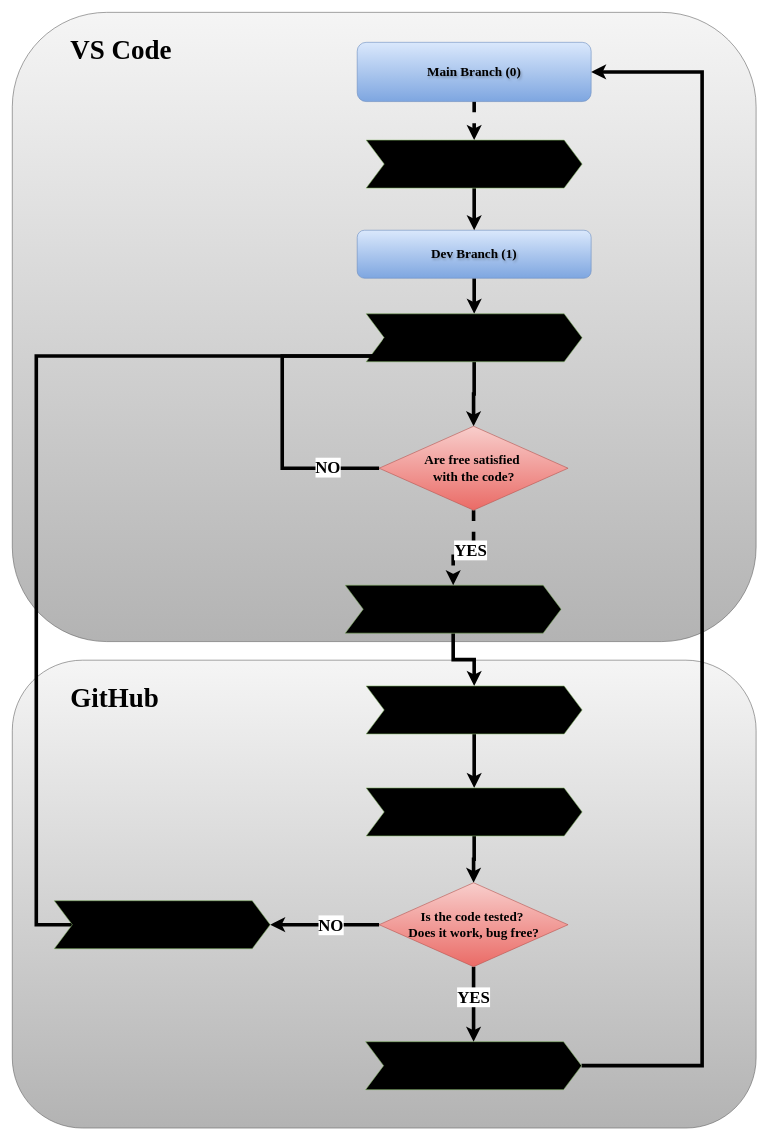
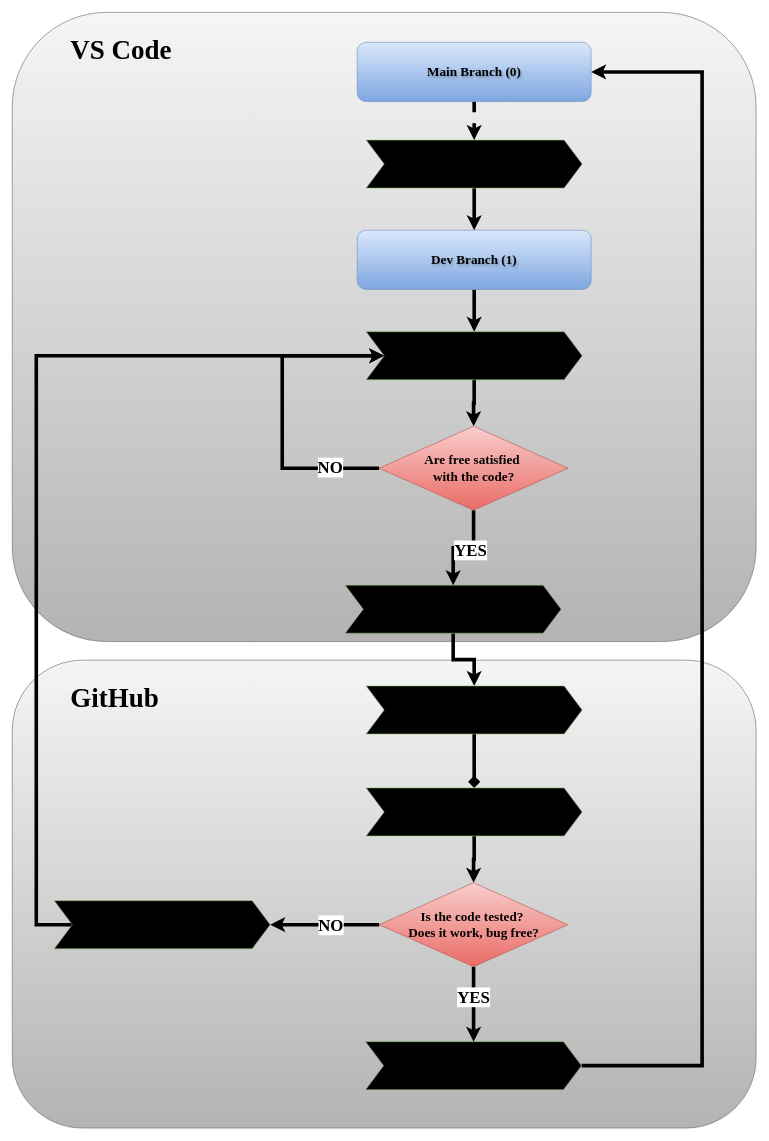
  <mxCell id="0" />
  <mxCell id="1" parent="0" />
  <mxCell id="2" value="&lt;font style=&quot;font-size: 45px;&quot; face=&quot;Garamond&quot;&gt;&lt;b style=&quot;&quot;&gt;VS Code&lt;/b&gt;&lt;/font&gt;" style="rounded=1;whiteSpace=wrap;html=1;align=left;fillColor=#f5f5f5;gradientColor=#b3b3b3;strokeColor=#666666;verticalAlign=top;spacingTop=29;spacingLeft=95;" vertex="1" parent="1"><mxGeometry x="20" y="20" width="1240" height="1049" as="geometry" /></mxCell>
  <mxCell id="3" value="&lt;font style=&quot;font-size: 45px;&quot; face=&quot;Garamond&quot;&gt;&lt;b style=&quot;&quot;&gt;GitHub&lt;/b&gt;&lt;/font&gt;" style="rounded=1;whiteSpace=wrap;html=1;align=left;fillColor=#f5f5f5;gradientColor=#b3b3b3;strokeColor=#666666;verticalAlign=top;spacingTop=29;spacingLeft=95;" vertex="1" parent="1"><mxGeometry x="20" y="1100" width="1240" height="780" as="geometry" /></mxCell>
  <mxCell id="4" style="edgeStyle=orthogonalEdgeStyle;rounded=0;orthogonalLoop=1;jettySize=auto;html=1;exitX=0.5;exitY=1;exitDx=0;exitDy=0;entryX=0.5;entryY=0;entryDx=0;entryDy=0;strokeWidth=6;" edge="1" parent="1" source="5" target="9"><mxGeometry relative="1" as="geometry" /></mxCell>
- <mxCell id="5" value="&lt;font face=&quot;Garamond&quot; style=&quot;font-size: 22px;&quot;&gt;&lt;b&gt;Dev Branch (1)&lt;/b&gt;&lt;/font&gt;" style="rounded=1;whiteSpace=wrap;html=1;fontSize=12;glass=0;strokeWidth=1;shadow=0;fillColor=#dae8fc;strokeColor=#6c8ebf;textShadow=1;gradientColor=#7ea6e0;" parent="1" vertex="1"><mxGeometry x="595" y="383.25" width="390" height="80" as="geometry" /></mxCell>
+ <mxCell id="5" value="&lt;font face=&quot;Garamond&quot; style=&quot;font-size: 22px;&quot;&gt;&lt;b&gt;Dev Branch (1)&lt;/b&gt;&lt;/font&gt;" style="rounded=1;whiteSpace=wrap;html=1;fontSize=12;glass=0;strokeWidth=1;shadow=0;fillColor=#dae8fc;strokeColor=#6c8ebf;textShadow=1;gradientColor=#7ea6e0;" parent="1" vertex="1"><mxGeometry x="595" y="383.25" width="390" height="98.75" as="geometry" /></mxCell>
  <mxCell id="6" style="edgeStyle=orthogonalEdgeStyle;rounded=0;orthogonalLoop=1;jettySize=auto;html=1;exitX=0.5;exitY=1;exitDx=0;exitDy=0;entryX=0.5;entryY=0;entryDx=0;entryDy=0;strokeWidth=6;" edge="1" parent="1" source="7" target="5"><mxGeometry relative="1" as="geometry" /></mxCell>
  <mxCell id="7" value="&lt;b&gt;&lt;font style=&quot;font-size: 22px;&quot;&gt;Action:&amp;nbsp;&lt;/font&gt;&lt;/b&gt;&lt;div&gt;&lt;font style=&quot;font-size: 22px;&quot;&gt;Create a new branch in VS Code&lt;/font&gt;&lt;/div&gt;" style="shape=step;perimeter=stepPerimeter;whiteSpace=wrap;html=1;fixedSize=1;fillColor=#d5e8d4;gradientColor=light-dark(#58833f, #295a0d);strokeColor=#82b366;fontFamily=Garamond;fontSize=17;size=30;align=center;fontStyle=0" vertex="1" parent="1"><mxGeometry x="610" y="233" width="360" height="80" as="geometry" /></mxCell>
  <mxCell id="8" style="edgeStyle=orthogonalEdgeStyle;rounded=0;orthogonalLoop=1;jettySize=auto;html=1;exitX=0.5;exitY=1;exitDx=0;exitDy=0;strokeWidth=6;" edge="1" parent="1" source="9" target="23"><mxGeometry relative="1" as="geometry"><mxPoint x="790" y="690" as="targetPoint" /><Array as="points" /></mxGeometry></mxCell>
- <mxCell id="9" value="&lt;b&gt;&lt;font style=&quot;font-size: 22px;&quot;&gt;Action:&amp;nbsp;&lt;/font&gt;&lt;/b&gt;&lt;div&gt;&lt;font style=&quot;font-size: 22px;&quot;&gt;Edit the code,&amp;nbsp;&lt;/font&gt;&lt;span style=&quot;font-size: 22px; background-color: transparent; color: light-dark(rgb(0, 0, 0), rgb(255, 255, 255));&quot;&gt;save &amp;amp; commit&lt;/span&gt;&lt;/div&gt;" style="shape=step;perimeter=stepPerimeter;whiteSpace=wrap;html=1;fixedSize=1;fillColor=#d5e8d4;gradientColor=light-dark(#58833f, #295a0d);strokeColor=#82b366;fontFamily=Garamond;fontSize=17;size=30;align=center;fontStyle=0" vertex="1" parent="1"><mxGeometry x="610" y="522.5" width="360" height="80" as="geometry" /></mxCell>
- <mxCell id="10" style="edgeStyle=orthogonalEdgeStyle;rounded=0;orthogonalLoop=1;jettySize=auto;html=1;exitX=0.5;exitY=1;exitDx=0;exitDy=0;entryX=0.5;entryY=0;entryDx=0;entryDy=0;strokeWidth=6;" edge="1" parent="1" source="31" target="14"><mxGeometry relative="1" as="geometry"><mxPoint x="790" y="1241" as="sourcePoint" /></mxGeometry></mxCell>
+ <mxCell id="9" value="&lt;b&gt;&lt;font style=&quot;font-size: 22px;&quot;&gt;Action:&amp;nbsp;&lt;/font&gt;&lt;/b&gt;&lt;div&gt;&lt;font style=&quot;font-size: 22px;&quot;&gt;Edit the code,&amp;nbsp;&lt;/font&gt;&lt;span style=&quot;font-size: 22px; background-color: transparent; color: light-dark(rgb(0, 0, 0), rgb(255, 255, 255));&quot;&gt;save &amp;amp; commit&lt;/span&gt;&lt;/div&gt;" style="shape=step;perimeter=stepPerimeter;whiteSpace=wrap;html=1;fixedSize=1;fillColor=#d5e8d4;gradientColor=light-dark(#58833f, #295a0d);strokeColor=#82b366;fontFamily=Garamond;fontSize=17;size=30;align=center;fontStyle=0" vertex="1" parent="1"><mxGeometry x="610" y="552.5" width="360" height="80" as="geometry" /></mxCell>
+ <mxCell id="10" style="edgeStyle=orthogonalEdgeStyle;rounded=0;orthogonalLoop=1;jettySize=auto;html=1;exitX=0.5;exitY=1;exitDx=0;exitDy=0;entryX=0.5;entryY=0;entryDx=0;entryDy=0;strokeWidth=6;endArrow=diamond;" edge="1" parent="1" source="31" target="14"><mxGeometry relative="1" as="geometry"><mxPoint x="790" y="1241" as="sourcePoint" /></mxGeometry></mxCell>
  <mxCell id="11" style="edgeStyle=orthogonalEdgeStyle;rounded=0;orthogonalLoop=1;jettySize=auto;html=1;exitX=0.5;exitY=1;exitDx=0;exitDy=0;entryX=0.5;entryY=0;entryDx=0;entryDy=0;fontSize=28;fontStyle=1;strokeWidth=6;" edge="1" parent="1" source="12" target="31"><mxGeometry relative="1" as="geometry" /></mxCell>
  <mxCell id="12" value="&lt;b&gt;&lt;font style=&quot;font-size: 22px;&quot;&gt;Action:&amp;nbsp;&lt;/font&gt;&lt;/b&gt;&lt;div&gt;&lt;font style=&quot;font-size: 22px;&quot;&gt;Push branch&amp;nbsp;&lt;/font&gt;&lt;/div&gt;" style="shape=step;perimeter=stepPerimeter;whiteSpace=wrap;html=1;fixedSize=1;fillColor=#d5e8d4;gradientColor=light-dark(#58833f, #295a0d);strokeColor=#82b366;fontFamily=Garamond;fontSize=17;size=30;align=center;fontStyle=0" vertex="1" parent="1"><mxGeometry x="575" y="975" width="360" height="80" as="geometry" /></mxCell>
  <mxCell id="13" style="edgeStyle=orthogonalEdgeStyle;rounded=0;orthogonalLoop=1;jettySize=auto;html=1;exitX=0.5;exitY=1;exitDx=0;exitDy=0;strokeWidth=6;" edge="1" parent="1" source="14" target="28"><mxGeometry relative="1" as="geometry"><mxPoint x="789" y="1454" as="targetPoint" /></mxGeometry></mxCell>
  <mxCell id="14" value="&lt;b&gt;&lt;font style=&quot;font-size: 22px;&quot;&gt;Action:&amp;nbsp;&lt;/font&gt;&lt;/b&gt;&lt;div&gt;&lt;span style=&quot;background-color: transparent; color: light-dark(rgb(0, 0, 0), rgb(255, 255, 255));&quot;&gt;&lt;font style=&quot;font-size: 22px;&quot;&gt;Review the changes&lt;/font&gt;&lt;/span&gt;&lt;span style=&quot;background-color: transparent; color: light-dark(rgb(0, 0, 0), rgb(255, 255, 255));&quot;&gt;&lt;font style=&quot;font-size: 22px;&quot;&gt;&amp;nbsp;&lt;/font&gt;&lt;/span&gt;&lt;span style=&quot;background-color: transparent; color: light-dark(rgb(0, 0, 0), rgb(255, 255, 255)); font-size: 22px;&quot;&gt;in&amp;nbsp;&lt;/span&gt;&lt;/div&gt;&lt;div&gt;&lt;span style=&quot;background-color: transparent; color: light-dark(rgb(0, 0, 0), rgb(255, 255, 255)); font-size: 22px;&quot;&gt;Branches Tab&lt;/span&gt;&lt;/div&gt;" style="shape=step;perimeter=stepPerimeter;whiteSpace=wrap;html=1;fixedSize=1;fillColor=#d5e8d4;gradientColor=light-dark(#58833f, #295a0d);strokeColor=#82b366;fontFamily=Garamond;fontSize=17;size=30;align=center;fontStyle=0" vertex="1" parent="1"><mxGeometry x="610" y="1313" width="360" height="80" as="geometry" /></mxCell>
  <mxCell id="15" style="edgeStyle=orthogonalEdgeStyle;rounded=0;orthogonalLoop=1;jettySize=auto;html=1;exitX=0.5;exitY=1;exitDx=0;exitDy=0;entryX=0.5;entryY=0;entryDx=0;entryDy=0;strokeWidth=6;dashed=1;" edge="1" parent="1" source="16" target="7"><mxGeometry relative="1" as="geometry" /></mxCell>
  <mxCell id="16" value="&lt;font face=&quot;Garamond&quot; style=&quot;font-size: 22px;&quot;&gt;&lt;b&gt;Main Branch (0)&lt;/b&gt;&lt;/font&gt;" style="rounded=1;whiteSpace=wrap;html=1;fontSize=12;glass=0;strokeWidth=1;shadow=0;fillColor=#dae8fc;strokeColor=#6c8ebf;textShadow=1;gradientColor=#7ea6e0;" vertex="1" parent="1"><mxGeometry x="595" y="70" width="390" height="98.75" as="geometry" /></mxCell>
  <mxCell id="17" style="edgeStyle=orthogonalEdgeStyle;rounded=0;orthogonalLoop=1;jettySize=auto;html=1;exitX=1;exitY=0.5;exitDx=0;exitDy=0;entryX=1;entryY=0.5;entryDx=0;entryDy=0;strokeWidth=6;" edge="1" parent="1" source="18" target="16"><mxGeometry relative="1" as="geometry"><Array as="points"><mxPoint x="1170" y="1776" /><mxPoint x="1170" y="119" /></Array></mxGeometry></mxCell>
  <mxCell id="18" value="&lt;b&gt;&lt;font style=&quot;font-size: 22px;&quot;&gt;Action:&amp;nbsp;&lt;/font&gt;&lt;/b&gt;&lt;div&gt;&lt;span style=&quot;background-color: transparent; color: light-dark(rgb(0, 0, 0), rgb(255, 255, 255));&quot;&gt;&lt;font style=&quot;font-size: 22px;&quot;&gt;Merge Pull Request to&amp;nbsp;&lt;/font&gt;&lt;/span&gt;&lt;/div&gt;&lt;div&gt;&lt;span style=&quot;background-color: transparent; color: light-dark(rgb(0, 0, 0), rgb(255, 255, 255));&quot;&gt;&lt;font style=&quot;font-size: 22px;&quot;&gt;Main Branch (0)&amp;nbsp;&lt;/font&gt;&lt;/span&gt;&lt;span style=&quot;font-size: 22px; background-color: transparent; color: light-dark(rgb(0, 0, 0), rgb(255, 255, 255));&quot;&gt;on GitHub&lt;/span&gt;&lt;/div&gt;" style="shape=step;perimeter=stepPerimeter;whiteSpace=wrap;html=1;fixedSize=1;fillColor=#d5e8d4;gradientColor=light-dark(#58833f, #295a0d);strokeColor=#82b366;fontFamily=Garamond;fontSize=17;size=30;align=center;fontStyle=0" vertex="1" parent="1"><mxGeometry x="609" y="1736" width="360" height="80" as="geometry" /></mxCell>
- <mxCell id="19" style="edgeStyle=orthogonalEdgeStyle;rounded=0;orthogonalLoop=1;jettySize=auto;html=1;exitX=0.5;exitY=1;exitDx=0;exitDy=0;entryX=0.5;entryY=0;entryDx=0;entryDy=0;strokeWidth=6;dashed=1;" edge="1" parent="1" source="23" target="12"><mxGeometry relative="1" as="geometry" /></mxCell>
+ <mxCell id="19" style="edgeStyle=orthogonalEdgeStyle;rounded=0;orthogonalLoop=1;jettySize=auto;html=1;exitX=0.5;exitY=1;exitDx=0;exitDy=0;entryX=0.5;entryY=0;entryDx=0;entryDy=0;strokeWidth=6;" edge="1" parent="1" source="23" target="12"><mxGeometry relative="1" as="geometry" /></mxCell>
  <mxCell id="20" value="&lt;font style=&quot;font-size: 28px;&quot; face=&quot;Garamond&quot;&gt;&lt;b&gt;YES&lt;/b&gt;&lt;/font&gt;" style="edgeLabel;html=1;align=center;verticalAlign=middle;resizable=0;points=[];" vertex="1" connectable="0" parent="19"><mxGeometry x="-0.144" y="4" relative="1" as="geometry"><mxPoint as="offset" /></mxGeometry></mxCell>
  <mxCell id="21" style="edgeStyle=orthogonalEdgeStyle;rounded=0;orthogonalLoop=1;jettySize=auto;html=1;exitX=0;exitY=0.5;exitDx=0;exitDy=0;entryX=0;entryY=0.5;entryDx=0;entryDy=0;strokeWidth=6;" edge="1" parent="1" source="23" target="9"><mxGeometry relative="1" as="geometry"><Array as="points"><mxPoint x="470" y="780" /><mxPoint x="470" y="593" /></Array></mxGeometry></mxCell>
  <mxCell id="22" value="&lt;b&gt;&lt;font style=&quot;font-size: 28px;&quot; face=&quot;Garamond&quot;&gt;NO&lt;/font&gt;&lt;/b&gt;" style="edgeLabel;html=1;align=center;verticalAlign=middle;resizable=0;points=[];" vertex="1" connectable="0" parent="21"><mxGeometry x="-0.682" y="-2" relative="1" as="geometry"><mxPoint x="1" as="offset" /></mxGeometry></mxCell>
  <mxCell id="23" value="&lt;font style=&quot;font-size: 22px;&quot; face=&quot;Garamond&quot;&gt;&lt;b style=&quot;&quot;&gt;Are free satisfied&amp;nbsp;&lt;/b&gt;&lt;/font&gt;&lt;div&gt;&lt;font style=&quot;font-size: 22px;&quot; face=&quot;Garamond&quot;&gt;&lt;b style=&quot;&quot;&gt;with the code?&lt;/b&gt;&lt;/font&gt;&lt;/div&gt;" style="rhombus;whiteSpace=wrap;html=1;fillColor=#f8cecc;gradientColor=#ea6b66;strokeColor=#b85450;" vertex="1" parent="1"><mxGeometry x="631.5" y="710" width="315" height="140" as="geometry" /></mxCell>
  <mxCell id="24" style="edgeStyle=orthogonalEdgeStyle;rounded=0;orthogonalLoop=1;jettySize=auto;html=1;exitX=0.5;exitY=1;exitDx=0;exitDy=0;strokeWidth=6;entryX=0.5;entryY=0;entryDx=0;entryDy=0;" edge="1" parent="1" source="28" target="18"><mxGeometry relative="1" as="geometry"><mxPoint x="789" y="1696" as="targetPoint" /></mxGeometry></mxCell>
  <mxCell id="25" value="&lt;b&gt;&lt;font style=&quot;font-size: 28px;&quot; face=&quot;Garamond&quot;&gt;YES&lt;/font&gt;&lt;/b&gt;" style="edgeLabel;html=1;align=center;verticalAlign=middle;resizable=0;points=[];" vertex="1" connectable="0" parent="24"><mxGeometry x="-0.197" y="-1" relative="1" as="geometry"><mxPoint as="offset" /></mxGeometry></mxCell>
  <mxCell id="26" style="edgeStyle=orthogonalEdgeStyle;rounded=0;orthogonalLoop=1;jettySize=auto;html=1;exitX=0;exitY=0.5;exitDx=0;exitDy=0;entryX=1;entryY=0.5;entryDx=0;entryDy=0;strokeWidth=6;" edge="1" parent="1" source="28" target="30"><mxGeometry relative="1" as="geometry" /></mxCell>
  <mxCell id="27" value="&lt;b&gt;&lt;font face=&quot;Garamond&quot; style=&quot;font-size: 28px;&quot;&gt;NO&lt;/font&gt;&lt;/b&gt;" style="edgeLabel;html=1;align=center;verticalAlign=middle;resizable=0;points=[];" vertex="1" connectable="0" parent="26"><mxGeometry x="0.051" y="5" relative="1" as="geometry"><mxPoint x="14" y="-5" as="offset" /></mxGeometry></mxCell>
  <mxCell id="28" value="&lt;font face=&quot;Garamond&quot;&gt;&lt;span style=&quot;font-size: 22px;&quot;&gt;&lt;b&gt;Is the code tested?&amp;nbsp;&lt;/b&gt;&lt;/span&gt;&lt;/font&gt;&lt;div&gt;&lt;font face=&quot;Garamond&quot;&gt;&lt;span style=&quot;font-size: 22px;&quot;&gt;&lt;b&gt;Does it work, b&lt;/b&gt;&lt;/span&gt;&lt;/font&gt;&lt;b style=&quot;font-size: 22px; font-family: Garamond; background-color: transparent; color: light-dark(rgb(0, 0, 0), rgb(255, 255, 255));&quot;&gt;ug free?&lt;/b&gt;&lt;/div&gt;" style="rhombus;whiteSpace=wrap;html=1;fillColor=#f8cecc;gradientColor=#ea6b66;strokeColor=#b85450;" vertex="1" parent="1"><mxGeometry x="631.5" y="1471" width="315" height="140" as="geometry" /></mxCell>
  <mxCell id="29" style="edgeStyle=orthogonalEdgeStyle;rounded=0;orthogonalLoop=1;jettySize=auto;html=1;exitX=0;exitY=0.5;exitDx=0;exitDy=0;entryX=0;entryY=0.5;entryDx=0;entryDy=0;strokeWidth=6;" edge="1" parent="1" source="30" target="9"><mxGeometry relative="1" as="geometry"><Array as="points"><mxPoint x="60" y="1541" /><mxPoint x="60" y="593" /></Array></mxGeometry></mxCell>
  <mxCell id="30" value="&lt;b&gt;&lt;font style=&quot;font-size: 22px;&quot;&gt;Action:&amp;nbsp;&lt;/font&gt;&lt;/b&gt;&lt;div&gt;&lt;span style=&quot;font-size: 22px;&quot;&gt;Share feedback to edit the code&amp;nbsp;&lt;/span&gt;&lt;/div&gt;&lt;div&gt;&lt;span style=&quot;font-size: 22px;&quot;&gt;based on new suggestions&lt;/span&gt;&lt;/div&gt;" style="shape=step;perimeter=stepPerimeter;whiteSpace=wrap;html=1;fixedSize=1;fillColor=#d5e8d4;gradientColor=light-dark(#58833f, #295a0d);strokeColor=#82b366;fontFamily=Garamond;fontSize=17;size=30;align=center;fontStyle=0" vertex="1" parent="1"><mxGeometry x="90" y="1501" width="360" height="80" as="geometry" /></mxCell>
  <mxCell id="31" value="&lt;b&gt;&lt;font style=&quot;font-size: 22px;&quot;&gt;Action: C&lt;/font&gt;&lt;/b&gt;&lt;span style=&quot;background-color: transparent; color: light-dark(rgb(0, 0, 0), rgb(255, 255, 255)); font-size: 22px;&quot;&gt;reate pull request&lt;/span&gt;" style="shape=step;perimeter=stepPerimeter;whiteSpace=wrap;html=1;fixedSize=1;fillColor=#d5e8d4;gradientColor=light-dark(#58833f, #295a0d);strokeColor=#82b366;fontFamily=Garamond;fontSize=17;size=30;align=center;fontStyle=0" vertex="1" parent="1"><mxGeometry x="610" y="1143" width="360" height="80" as="geometry" /></mxCell>
